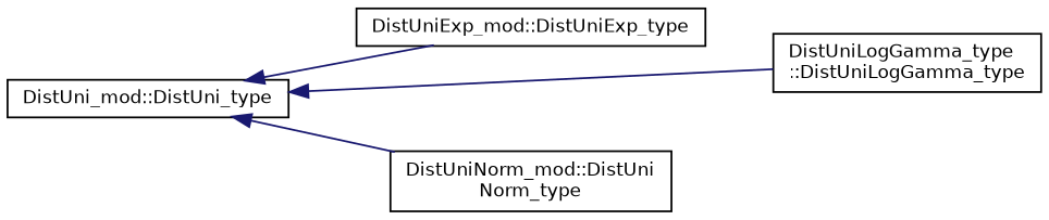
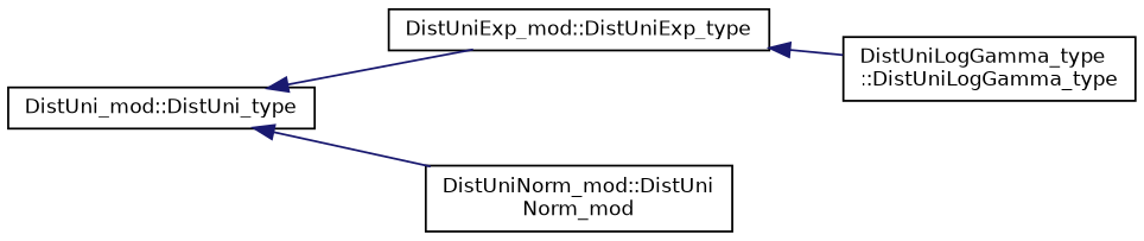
  digraph {
    rankdir=LR
    node [color=black fillcolor=white fontname=Helvetica fontsize=10 shape=record style=filled]
    edge [color=midnightblue dir=back fontname=Helvetica fontsize=10 labelfontname=Helvetica labelfontsize=10 style=solid]
    n1 [height=0.2 label="DistUni_mod::DistUni_type" width=0.4]
    n2 [height=0.2 label="DistUniExp_mod::DistUniExp_type" width=0.4]
    n3 [height=0.2 label="DistUniLogGamma_type\l::DistUniLogGamma_type" width=0.4]
-   n4 [height=0.2 label="DistUniNorm_mod::DistUni\lNorm_type" width=0.4]
+   n4 [height=0.2 label="DistUniNorm_mod::DistUni\lNorm_mod" width=0.4]
    n1 -> n2
-   n1 -> n3
+   n2 -> n3
    n1 -> n4
  }
